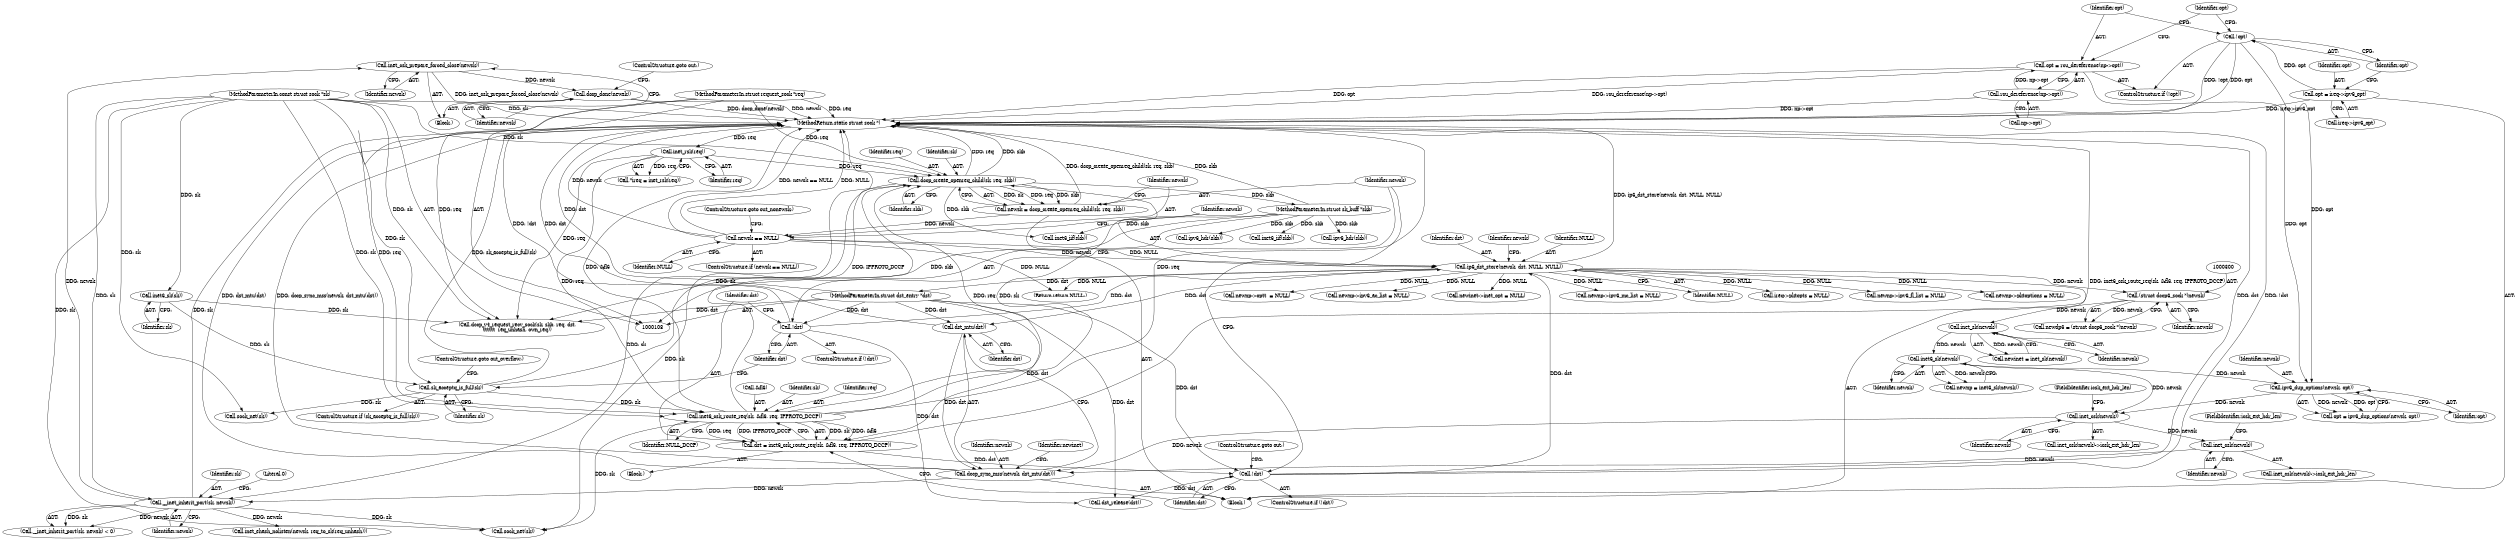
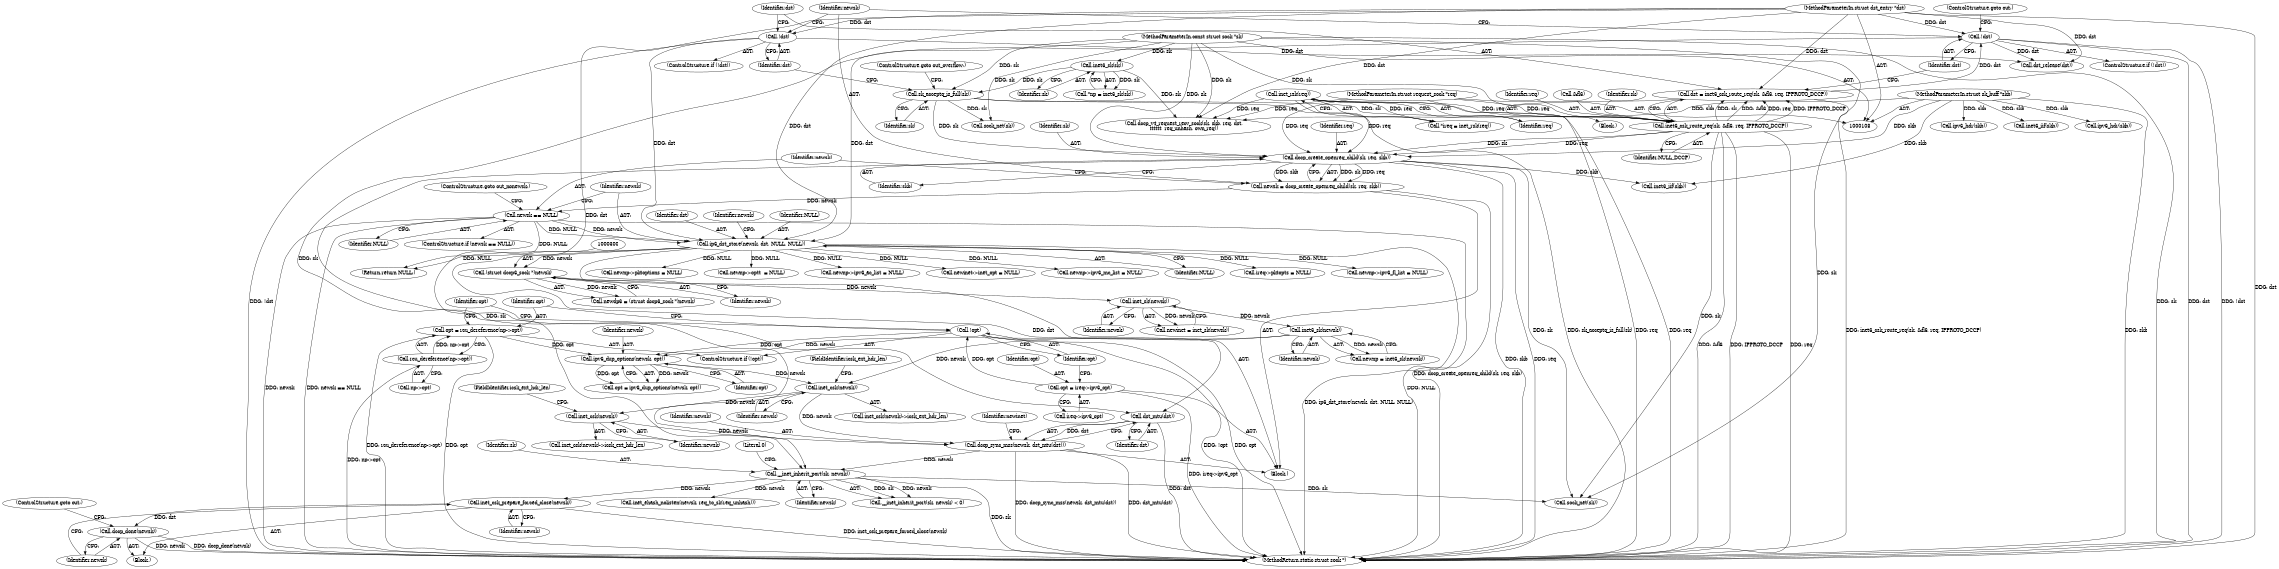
  digraph {
    n1 [label="(Call,inet_csk_prepare_forced_close(newsk))"]
    n2 [label="(Call,dccp_done(newsk))"]
    n3 [label="(MethodReturn,static struct sock *)"]
    n4 [label="(Block,)"]
    n5 [label="(Identifier,newsk)"]
    n6 [label="(Identifier,newsk)"]
    n7 [label="(Call,__inet_inherit_port(sk, newsk))"]
    n8 [label="(Identifier,newsk)"]
    n9 [label="(Call,sock_net(sk))"]
    n10 [label="(Call,inet_ehash_nolisten(newsk, req_to_sk(req_unhash)))"]
    n11 [label="(Call,__inet_inherit_port(sk, newsk) < 0)"]
    n12 [label="(Call,dccp_create_openreq_child(sk, req, skb))"]
    n13 [label="(Call,newsk = dccp_create_openreq_child(sk, req, skb))"]
    n14 [label="(Call,inet6_iif(skb))"]
    n15 [label="(Identifier,skb)"]
    n16 [label="(Block,)"]
    n17 [label="(Call,newsk == NULL)"]
    n18 [label="(Call,sk_acceptq_is_full(sk))"]
    n19 [label="(Call,inet6_csk_route_req(sk, &fl6, req, IPPROTO_DCCP))"]
-   n20 [label="(ControlStructure,if (sk_acceptq_is_full(sk)))"]
    n21 [label="(Identifier,sk)"]
    n22 [label="(Call,sock_net(sk))"]
    n23 [label="(Call,dst = inet6_csk_route_req(sk, &fl6, req, IPPROTO_DCCP))"]
    n24 [label="(Identifier,NULL_DCCP)"]
    n25 [label="(Call,inet6_sk(sk))"]
    n26 [label="(Identifier,sk)"]
    n27 [label="(Call,dccp_v4_request_recv_sock(sk, skb, req, dst,\n\t\t\t\t\t\t  req_unhash, own_req))"]
+   n28 [label="(Call,*np = inet6_sk(sk))"]
    n29 [label="(MethodParameterIn,const struct sock *sk)"]
    1000108
    n31 [label="(Call,!dst)"]
    n32 [label="(Block,)"]
    n33 [label="(Call,inet_rsk(req))"]
    n34 [label="(Call,*ireq = inet_rsk(req))"]
    n35 [label="(Identifier,req)"]
    n36 [label="(MethodParameterIn,struct request_sock *req)"]
    n37 [label="(MethodParameterIn,struct sk_buff *skb)"]
    n38 [label="(Call,ipv6_hdr(skb))"]
    n39 [label="(Call,inet6_iif(skb))"]
    n40 [label="(Call,ipv6_hdr(skb))"]
    n41 [label="(Call,dccp_sync_mss(newsk, dst_mtu(dst)))"]
    n42 [label="(Call,dst_mtu(dst))"]
    n43 [label="(Identifier,dst)"]
    n44 [label="(Call,inet_csk(newsk))"]
    n45 [label="(Call,inet_csk(newsk))"]
    n46 [label="(Call,inet_csk(newsk)->icsk_ext_hdr_len)"]
    n47 [label="(Identifier,newsk)"]
    n48 [label="(Identifier,newsk)"]
    n49 [label="(Call,inet_csk(newsk)->icsk_ext_hdr_len)"]
    n50 [label="(Call,ipv6_dup_options(newsk, opt))"]
    n51 [label="(Call,opt = ipv6_dup_options(newsk, opt))"]
    n52 [label="(Identifier,opt)"]
    n53 [label="(Call,inet6_sk(newsk))"]
    n54 [label="(Identifier,newsk)"]
    n55 [label="(Call,newnp = inet6_sk(newsk))"]
    n56 [label="(Call,inet_sk(newsk))"]
    n57 [label="(Identifier,newsk)"]
    n58 [label="(Call,newinet = inet_sk(newsk))"]
    n59 [label="(Call,(struct dccp6_sock *)newsk)"]
    n60 [label="(Call,newdp6 = (struct dccp6_sock *)newsk)"]
    n61 [label="(Identifier,newsk)"]
    n62 [label="(Call,ip6_dst_store(newsk, dst, NULL, NULL))"]
    n63 [label="(Call,newnp->ipv6_mc_list = NULL)"]
    n64 [label="(Identifier,NULL)"]
    n65 [label="(Call,ireq->pktopts = NULL)"]
    n66 [label="(Call,newnp->ipv6_fl_list = NULL)"]
    n67 [label="(Call,newnp->pktoptions = NULL)"]
    n68 [label="(Call,newnp->opt\t  = NULL)"]
    n69 [label="(Call,newnp->ipv6_ac_list = NULL)"]
    n70 [label="(Return,return NULL;)"]
    n71 [label="(Call,newinet->inet_opt = NULL)"]
    n72 [label="(Identifier,NULL)"]
    n73 [label="(ControlStructure,if (newsk == NULL))"]
    n74 [label="(ControlStructure,if (!dst))"]
    n75 [label="(Call,dst_release(dst))"]
    n76 [label="(Identifier,dst)"]
    n77 [label="(MethodParameterIn,struct dst_entry *dst)"]
    n78 [label="(Call,!dst)"]
    n79 [label="(Identifier,dst)"]
    n80 [label="(ControlStructure,if (!dst))"]
    n81 [label="(Call,!opt)"]
    n82 [label="(ControlStructure,if (!opt))"]
    n83 [label="(Identifier,opt)"]
    n84 [label="(Call,opt = ireq->ipv6_opt)"]
    n85 [label="(Call,ireq->ipv6_opt)"]
    n86 [label="(Call,opt = rcu_dereference(np->opt))"]
    n87 [label="(Call,rcu_dereference(np->opt))"]
    n88 [label="(Call,np->opt)"]
    n89 [label="(Identifier,sk)"]
    n90 [label="(Identifier,opt)"]
    n91 [label="(Identifier,dst)"]
    n92 [label="(Identifier,req)"]
    n93 [label="(Identifier,newsk)"]
    n94 [label="(Identifier,newsk)"]
    n95 [label="(ControlStructure,goto out_nonewsk;)"]
    n96 [label="(ControlStructure,goto out;)"]
    n97 [label="(Identifier,newsk)"]
    n98 [label="(ControlStructure,goto out_overflow;)"]
    n99 [label="(Identifier,opt)"]
    n100 [label="(Identifier,sk)"]
    n101 [label="(Identifier,newinet)"]
    n102 [label="(Identifier,newsk)"]
    n103 [label="(Identifier,dst)"]
    n104 [label="(FieldIdentifier,icsk_ext_hdr_len)"]
    n105 [label="(Identifier,newsk)"]
    n106 [label="(Call,&fl6)"]
    n107 [label="(Identifier,newsk)"]
    n108 [label="(Identifier,sk)"]
    n109 [label="(Literal,0)"]
    n110 [label="(Identifier,opt)"]
    n111 [label="(Identifier,req)"]
    n112 [label="(FieldIdentifier,icsk_ext_hdr_len)"]
    n113 [label="(ControlStructure,goto out;)"]
    n114 [label="(Identifier,NULL)"]
    1000300
-   n1 -> n2 [label="DDG: newsk"]
+   n1 -> n2 [label="DDG: dst"]
    n1 -> n3 [label="DDG: inet_csk_prepare_forced_close(newsk)"]
    n1 -> n4 [label="AST: "]
    n1 -> n5 [label="CFG: "]
    n2 -> n3 [label="DDG: dccp_done(newsk)"]
    n2 -> n3 [label="DDG: newsk"]
    n2 -> n4 [label="AST: "]
    n2 -> n6 [label="CFG: "]
    n5 -> n1 [label="AST: "]
    n6 -> n1 [label="CFG: "]
    n6 -> n2 [label="AST: "]
    n7 -> n1 [label="DDG: newsk"]
    n7 -> n3 [label="DDG: sk"]
    n7 -> n8 [label="CFG: "]
    n7 -> n9 [label="DDG: sk"]
    n7 -> n10 [label="DDG: newsk"]
    n7 -> n11 [label="AST: "]
    n7 -> n11 [label="DDG: sk"]
    n7 -> n11 [label="DDG: newsk"]
    n8 -> n7 [label="AST: "]
    n12 -> n3 [label="DDG: skb"]
    n12 -> n3 [label="DDG: req"]
    n12 -> n7 [label="DDG: sk"]
    n12 -> n9 [label="DDG: sk"]
    n12 -> n13 [label="AST: "]
    n12 -> n13 [label="DDG: sk"]
    n12 -> n13 [label="DDG: req"]
    n12 -> n13 [label="DDG: skb"]
    n12 -> n14 [label="DDG: skb"]
    n12 -> n15 [label="CFG: "]
    n13 -> n3 [label="DDG: dccp_create_openreq_child(sk, req, skb)"]
    n13 -> n12 [label="CFG: "]
    n13 -> n16 [label="AST: "]
    n13 -> n17 [label="DDG: newsk"]
    n15 -> n12 [label="AST: "]
    n17 -> n3 [label="DDG: newsk"]
    n17 -> n3 [label="DDG: newsk == NULL"]
    n17 -> n3 [label="DDG: NULL"]
    n17 -> n62 [label="DDG: newsk"]
    n17 -> n62 [label="DDG: NULL"]
    n17 -> n70 [label="DDG: NULL"]
    n17 -> n72 [label="CFG: "]
    n17 -> n73 [label="AST: "]
    n18 -> n3 [label="DDG: sk_acceptq_is_full(sk)"]
    n18 -> n12 [label="DDG: sk"]
    n18 -> n19 [label="DDG: sk"]
-   n18 -> n20 [label="AST: "]
    n18 -> n21 [label="CFG: "]
    n18 -> n22 [label="DDG: sk"]
    n19 -> n3 [label="DDG: &fl6"]
    n19 -> n3 [label="DDG: IPPROTO_DCCP"]
    n19 -> n3 [label="DDG: req"]
    n19 -> n9 [label="DDG: sk"]
    n19 -> n12 [label="DDG: sk"]
    n19 -> n12 [label="DDG: req"]
    n19 -> n23 [label="AST: "]
    n19 -> n23 [label="DDG: sk"]
    n19 -> n23 [label="DDG: &fl6"]
    n19 -> n23 [label="DDG: req"]
    n19 -> n23 [label="DDG: IPPROTO_DCCP"]
    n19 -> n24 [label="CFG: "]
    n21 -> n18 [label="AST: "]
    n23 -> n3 [label="DDG: inet6_csk_route_req(sk, &fl6, req, IPPROTO_DCCP)"]
    n23 -> n19 [label="CFG: "]
    n23 -> n31 [label="DDG: dst"]
    n23 -> n32 [label="AST: "]
    n24 -> n19 [label="AST: "]
    n25 -> n18 [label="DDG: sk"]
    n25 -> n26 [label="CFG: "]
    n25 -> n27 [label="DDG: sk"]
+   n25 -> n28 [label="AST: "]
+   n25 -> n28 [label="DDG: sk"]
    n26 -> n25 [label="AST: "]
+   n28 -> n25 [label="CFG: "]
    n29 -> n3 [label="DDG: sk"]
    n29 -> n7 [label="DDG: sk"]
    n29 -> n9 [label="DDG: sk"]
    n29 -> n12 [label="DDG: sk"]
    n29 -> n18 [label="DDG: sk"]
    n29 -> n19 [label="DDG: sk"]
    n29 -> n22 [label="DDG: sk"]
    n29 -> n25 [label="DDG: sk"]
    n29 -> n27 [label="DDG: sk"]
    n29 -> 1000108 [label="AST: "]
    n31 -> n3 [label="DDG: dst"]
    n31 -> n3 [label="DDG: !dst"]
    n31 -> n62 [label="DDG: dst"]
    n31 -> n74 [label="AST: "]
    n31 -> n75 [label="DDG: dst"]
    n31 -> n76 [label="CFG: "]
-   n3 -> n33 [label="DDG: req"]
+   n33 -> n3 [label="DDG: req"]
    n33 -> n12 [label="DDG: req"]
    n33 -> n19 [label="DDG: req"]
    n33 -> n27 [label="DDG: req"]
    n33 -> n34 [label="AST: "]
    n33 -> n34 [label="DDG: req"]
    n33 -> n35 [label="CFG: "]
    n34 -> n33 [label="CFG: "]
    n35 -> n33 [label="AST: "]
    n36 -> n3 [label="DDG: req"]
    n36 -> n12 [label="DDG: req"]
    n36 -> n19 [label="DDG: req"]
    n36 -> n27 [label="DDG: req"]
    n36 -> 1000108 [label="AST: "]
    n37 -> n3 [label="DDG: skb"]
-   n12 -> n37 [label="DDG: skb"]
+   n37 -> n12 [label="DDG: skb"]
    n37 -> n14 [label="DDG: skb"]
    n37 -> n27 [label="DDG: skb"]
    n37 -> 1000108 [label="AST: "]
    n37 -> n38 [label="DDG: skb"]
    n37 -> n39 [label="DDG: skb"]
    n37 -> n40 [label="DDG: skb"]
    n41 -> n3 [label="DDG: dst_mtu(dst)"]
    n41 -> n3 [label="DDG: dccp_sync_mss(newsk, dst_mtu(dst))"]
    n41 -> n7 [label="DDG: newsk"]
    n41 -> n16 [label="AST: "]
    n41 -> n42 [label="CFG: "]
    n42 -> n3 [label="DDG: dst"]
    n42 -> n41 [label="AST: "]
    n42 -> n41 [label="DDG: dst"]
    n42 -> n43 [label="CFG: "]
    n43 -> n42 [label="AST: "]
    n44 -> n41 [label="DDG: newsk"]
    n44 -> n45 [label="DDG: newsk"]
    n44 -> n46 [label="AST: "]
    n44 -> n47 [label="CFG: "]
    n45 -> n41 [label="DDG: newsk"]
    n45 -> n48 [label="CFG: "]
    n45 -> n49 [label="AST: "]
    n47 -> n44 [label="AST: "]
    n48 -> n45 [label="AST: "]
    n50 -> n44 [label="DDG: newsk"]
    n50 -> n51 [label="AST: "]
    n50 -> n51 [label="DDG: newsk"]
    n50 -> n51 [label="DDG: opt"]
    n50 -> n52 [label="CFG: "]
    n51 -> n50 [label="CFG: "]
    n52 -> n50 [label="AST: "]
    n53 -> n44 [label="DDG: newsk"]
    n53 -> n50 [label="DDG: newsk"]
    n53 -> n54 [label="CFG: "]
    n53 -> n55 [label="AST: "]
    n53 -> n55 [label="DDG: newsk"]
    n54 -> n53 [label="AST: "]
    n55 -> n53 [label="CFG: "]
    n56 -> n53 [label="DDG: newsk"]
    n56 -> n57 [label="CFG: "]
    n56 -> n58 [label="AST: "]
    n56 -> n58 [label="DDG: newsk"]
    n57 -> n56 [label="AST: "]
    n58 -> n56 [label="CFG: "]
    n59 -> n56 [label="DDG: newsk"]
    n59 -> n60 [label="AST: "]
    n59 -> n60 [label="DDG: newsk"]
    n59 -> n61 [label="CFG: "]
    n60 -> n59 [label="CFG: "]
    n61 -> n59 [label="AST: "]
    n62 -> n3 [label="DDG: ip6_dst_store(newsk, dst, NULL, NULL)"]
    n62 -> n16 [label="AST: "]
    n62 -> n42 [label="DDG: dst"]
    n62 -> n59 [label="DDG: newsk"]
    n62 -> n63 [label="DDG: NULL"]
    n62 -> n64 [label="CFG: "]
    n62 -> n65 [label="DDG: NULL"]
    n62 -> n66 [label="DDG: NULL"]
    n62 -> n67 [label="DDG: NULL"]
    n62 -> n68 [label="DDG: NULL"]
    n62 -> n69 [label="DDG: NULL"]
    n62 -> n70 [label="DDG: NULL"]
    n62 -> n71 [label="DDG: NULL"]
    n64 -> n62 [label="AST: "]
    n72 -> n17 [label="AST: "]
    n76 -> n23 [label="CFG: "]
    n76 -> n31 [label="AST: "]
    n77 -> n3 [label="DDG: dst"]
    n77 -> n23 [label="DDG: dst"]
    n77 -> n27 [label="DDG: dst"]
    n77 -> 1000108 [label="AST: "]
    n77 -> n31 [label="DDG: dst"]
    n77 -> n42 [label="DDG: dst"]
-   n62 -> n77 [label="DDG: dst"]
+   n77 -> n62 [label="DDG: dst"]
    n77 -> n75 [label="DDG: dst"]
    n77 -> n78 [label="DDG: dst"]
    n78 -> n3 [label="DDG: !dst"]
    n78 -> n62 [label="DDG: dst"]
    n78 -> n75 [label="DDG: dst"]
    n78 -> n79 [label="CFG: "]
    n78 -> n80 [label="AST: "]
    n79 -> n18 [label="CFG: "]
    n79 -> n78 [label="AST: "]
    n81 -> n3 [label="DDG: !opt"]
    n81 -> n3 [label="DDG: opt"]
    n81 -> n50 [label="DDG: opt"]
    n81 -> n82 [label="AST: "]
    n81 -> n83 [label="CFG: "]
    n83 -> n81 [label="AST: "]
    n83 -> n84 [label="CFG: "]
    n84 -> n3 [label="DDG: ireq->ipv6_opt"]
    n84 -> n16 [label="AST: "]
    n84 -> n81 [label="DDG: opt"]
    n84 -> n85 [label="CFG: "]
    n85 -> n84 [label="AST: "]
    n86 -> n3 [label="DDG: rcu_dereference(np->opt)"]
    n86 -> n3 [label="DDG: opt"]
    n86 -> n50 [label="DDG: opt"]
    n86 -> n82 [label="AST: "]
    n86 -> n87 [label="CFG: "]
    n87 -> n3 [label="DDG: np->opt"]
    n87 -> n86 [label="AST: "]
    n87 -> n86 [label="DDG: np->opt"]
    n87 -> n88 [label="CFG: "]
    n88 -> n87 [label="AST: "]
    n89 -> n7 [label="AST: "]
    n90 -> n81 [label="CFG: "]
    n90 -> n86 [label="AST: "]
    n91 -> n62 [label="AST: "]
    n92 -> n12 [label="AST: "]
    n93 -> n41 [label="AST: "]
    n94 -> n13 [label="AST: "]
    n94 -> n31 [label="CFG: "]
    n94 -> n78 [label="CFG: "]
    n95 -> n17 [label="CFG: "]
    n96 -> n2 [label="CFG: "]
    n97 -> n17 [label="CFG: "]
    n97 -> n62 [label="AST: "]
    n98 -> n18 [label="CFG: "]
    n99 -> n81 [label="CFG: "]
    n99 -> n86 [label="CFG: "]
    n100 -> n12 [label="AST: "]
    n101 -> n41 [label="CFG: "]
    n102 -> n62 [label="CFG: "]
    n103 -> n23 [label="AST: "]
    n103 -> n78 [label="CFG: "]
    n104 -> n44 [label="CFG: "]
    n105 -> n50 [label="AST: "]
    n106 -> n19 [label="AST: "]
    n107 -> n13 [label="CFG: "]
    n107 -> n17 [label="AST: "]
    n108 -> n19 [label="AST: "]
    n109 -> n7 [label="CFG: "]
    n110 -> n84 [label="AST: "]
    n111 -> n19 [label="AST: "]
    n112 -> n45 [label="CFG: "]
    n113 -> n31 [label="CFG: "]
    n114 -> n62 [label="AST: "]
    1000300 -> n59 [label="AST: "]
  }
